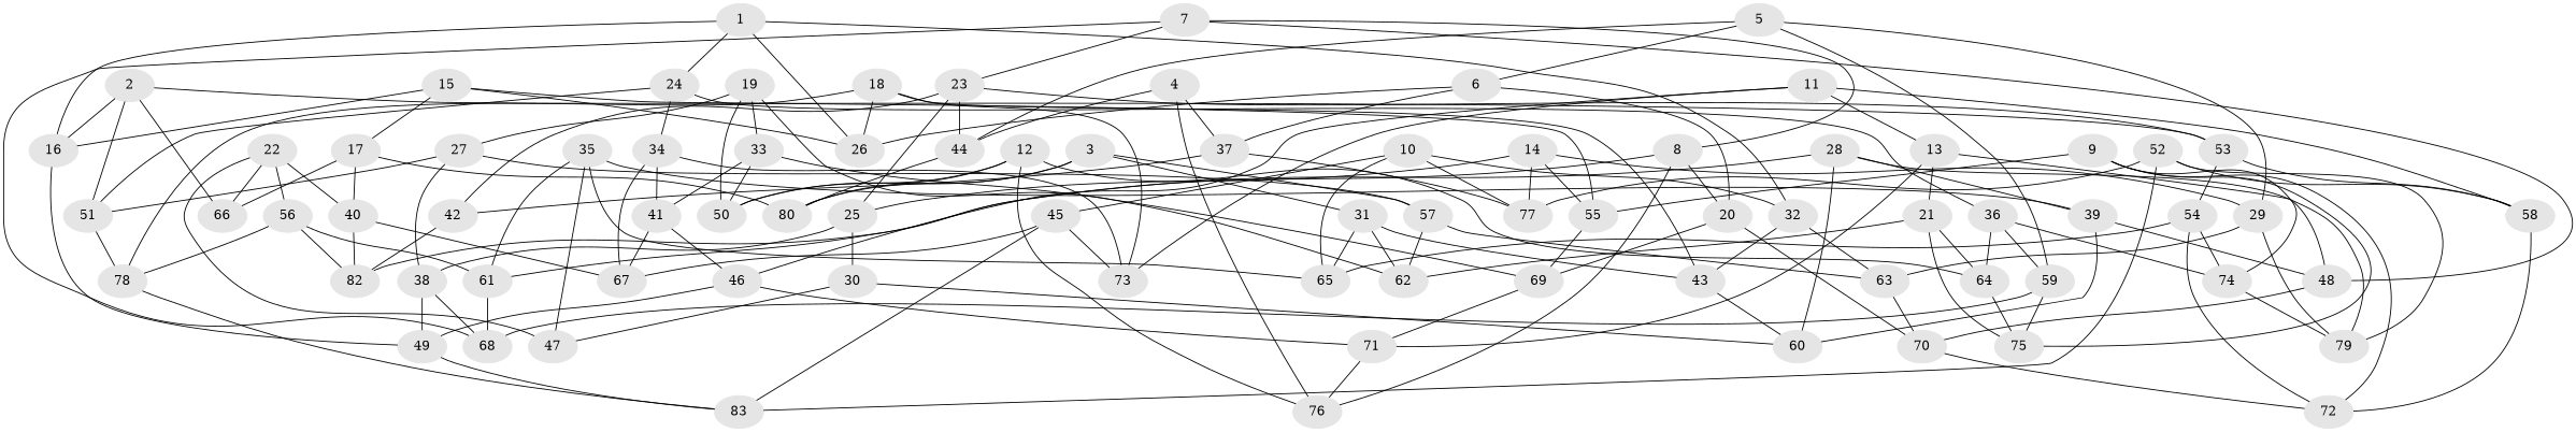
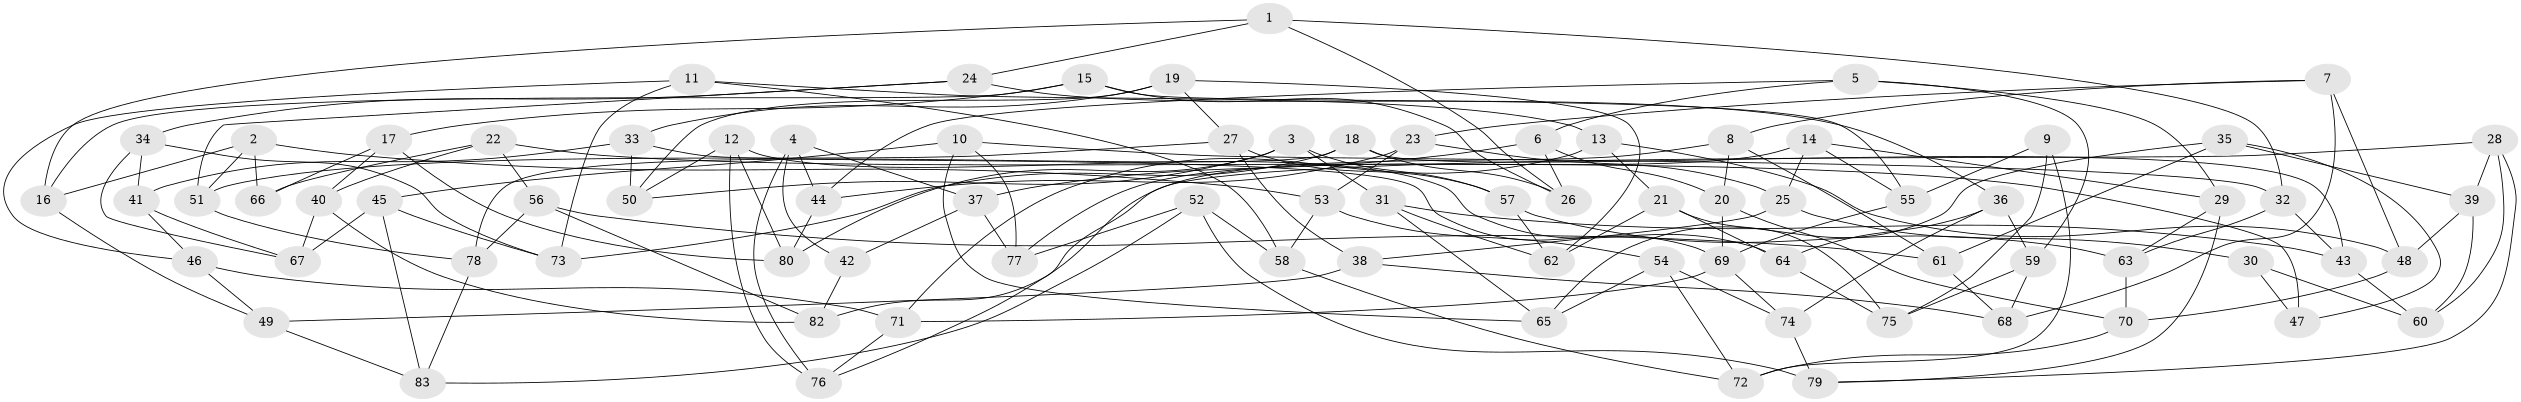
  graph {
    node [color=gray90 style=filled]
    1
    16
    24
    26
    32
    49
    51
    34
    36
    43
    63
    2
    53
    66
    78
    58
    54
    3
    31
    50
    57
    80
    65
    62
    4
    37
    42
    44
    76
    77
    82
    5
    6
    29
    59
    20
    79
    68
    75
    69
    70
    7
    8
    23
    48
    61
    25
    9
    55
    72
    74
    10
    45
    73
    67
    n56 [label=83]
    11
    13
    46
    21
    71
    12
    64
    14
    30
    38
    15
    17
    40
    18
    60
    19
    27
    33
    41
    22
    47
    56
    28
    39
    35
    52
    1 -- 16
    1 -- 24
    1 -- 26
    1 -- 32
    16 -- 49
    24 -- 51
    24 -- 34
    24 -- 36
    32 -- 43
    32 -- 63
    49 -- n56
    51 -- 78
    34 -- 73
    34 -- 67
    34 -- 41
    36 -- 59
    36 -- 74
    36 -- 64
    43 -- 60
    63 -- 70
    2 -- 16
    2 -- 51
    2 -- 53
    2 -- 66
    53 -- 58
    53 -- 54
    78 -- n56
    58 -- 72
    54 -- 65
    54 -- 72
    54 -- 74
    3 -- 31
    3 -- 50
    3 -- 57
    3 -- 80
    31 -- 43
    31 -- 65
    31 -- 62
    57 -- 63
    57 -- 62
    4 -- 37
-   23 -- 42
+   4 -- 42
    4 -- 44
    4 -- 76
    37 -- 42
    37 -- 77
    42 -- 82
    44 -- 80
    5 -- 44
    5 -- 6
    5 -- 29
    5 -- 59
    6 -- 26
    6 -- 37
    6 -- 20
    29 -- 63
    29 -- 79
    59 -- 68
    59 -- 75
    20 -- 69
    20 -- 70
    69 -- 71
    70 -- 72
    7 -- 68
    7 -- 8
    7 -- 23
    7 -- 48
    8 -- 76
    8 -- 20
    8 -- 61
    23 -- 53
    23 -- 44
    23 -- 25
    48 -- 70
    61 -- 68
    25 -- 30
    25 -- 38
    9 -- 75
    9 -- 55
    9 -- 72
-   9 -- 74
+   69 -- 74
    55 -- 69
    74 -- 79
    10 -- 32
    10 -- 65
    10 -- 77
    10 -- 45
    45 -- 73
    45 -- 67
    45 -- n56
    11 -- 58
    11 -- 73
    11 -- 13
    11 -- 46
    13 -- 48
    13 -- 21
    13 -- 71
    46 -- 49
    46 -- 71
    21 -- 62
    21 -- 75
    21 -- 64
    71 -- 76
    12 -- 50
    12 -- 80
    12 -- 76
    12 -- 64
    64 -- 75
    14 -- 77
    14 -- 29
    14 -- 25
    14 -- 55
    30 -- 60
    30 -- 47
    38 -- 49
    38 -- 68
    15 -- 16
    15 -- 26
    15 -- 55
    15 -- 17
    17 -- 66
    17 -- 80
    17 -- 40
    40 -- 82
    40 -- 67
    18 -- 26
    18 -- 43
    18 -- 78
    18 -- 73
    19 -- 50
    19 -- 62
    19 -- 27
    19 -- 33
    27 -- 51
    27 -- 57
    27 -- 38
    33 -- 50
    33 -- 69
    33 -- 41
    41 -- 67
    41 -- 46
    22 -- 66
    22 -- 40
    22 -- 47
    22 -- 56
    56 -- 78
    56 -- 82
    56 -- 61
    28 -- 82
    28 -- 79
    28 -- 60
    28 -- 39
    39 -- 48
    39 -- 60
    35 -- 65
    35 -- 61
    35 -- 47
    35 -- 39
    52 -- 58
    52 -- 77
    52 -- 79
    52 -- n56
  }
